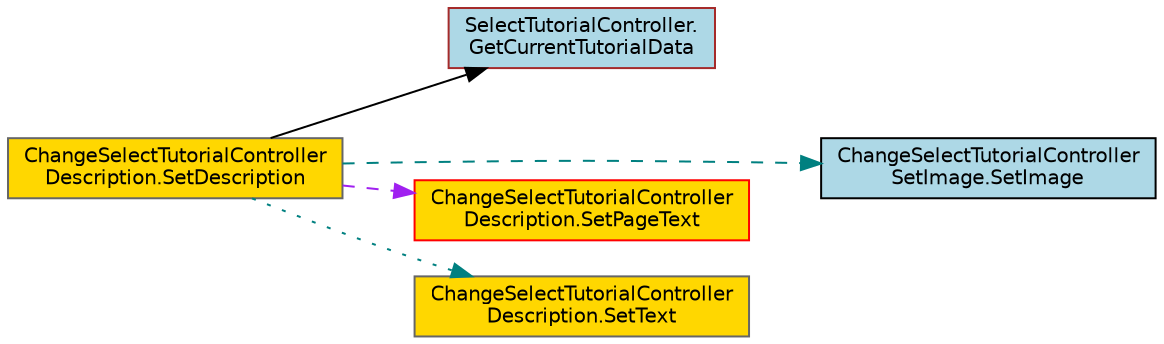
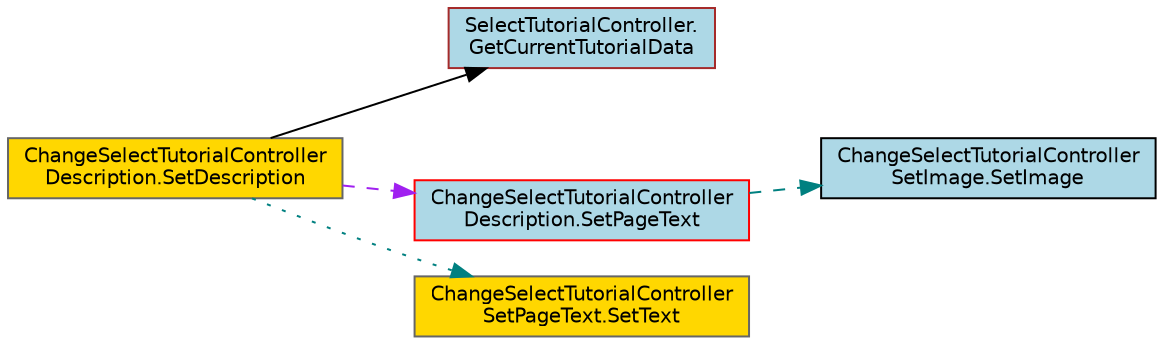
  digraph {
    rankdir=LR
    node [color=gray40 fillcolor=gold fontname=Helvetica fontsize=10 shape=box style=filled]
    edge [color=teal fontname=Helvetica fontsize=10 labelfontname=Helvetica labelfontsize=10 style=dashed]
    n1 [fontcolor=black height=0.2 label="ChangeSelectTutorialController\lDescription.SetDescription" width=0.4]
    n2 [color=brown fillcolor=lightblue height=0.2 label="SelectTutorialController.\lGetCurrentTutorialData" width=0.4]
    n3 [color=black fillcolor=lightblue height=0.2 label="ChangeSelectTutorialController\lSetImage.SetImage" width=0.4]
-   n4 [color=red height=0.2 label="ChangeSelectTutorialController\lDescription.SetPageText" width=0.4]
-   n5 [height=0.2 label="ChangeSelectTutorialController\lDescription.SetText" width=0.4]
+   n4 [color=red fillcolor=lightblue height=0.2 label="ChangeSelectTutorialController\lDescription.SetPageText" width=0.4]
+   n5 [height=0.2 label="ChangeSelectTutorialController\lSetPageText.SetText" width=0.4]
    n1 -> n2 [color=black style=solid]
-   n1 -> n3
+   n4 -> n3
    n1 -> n4 [color=purple]
    n1 -> n5 [style=dotted]
  }
